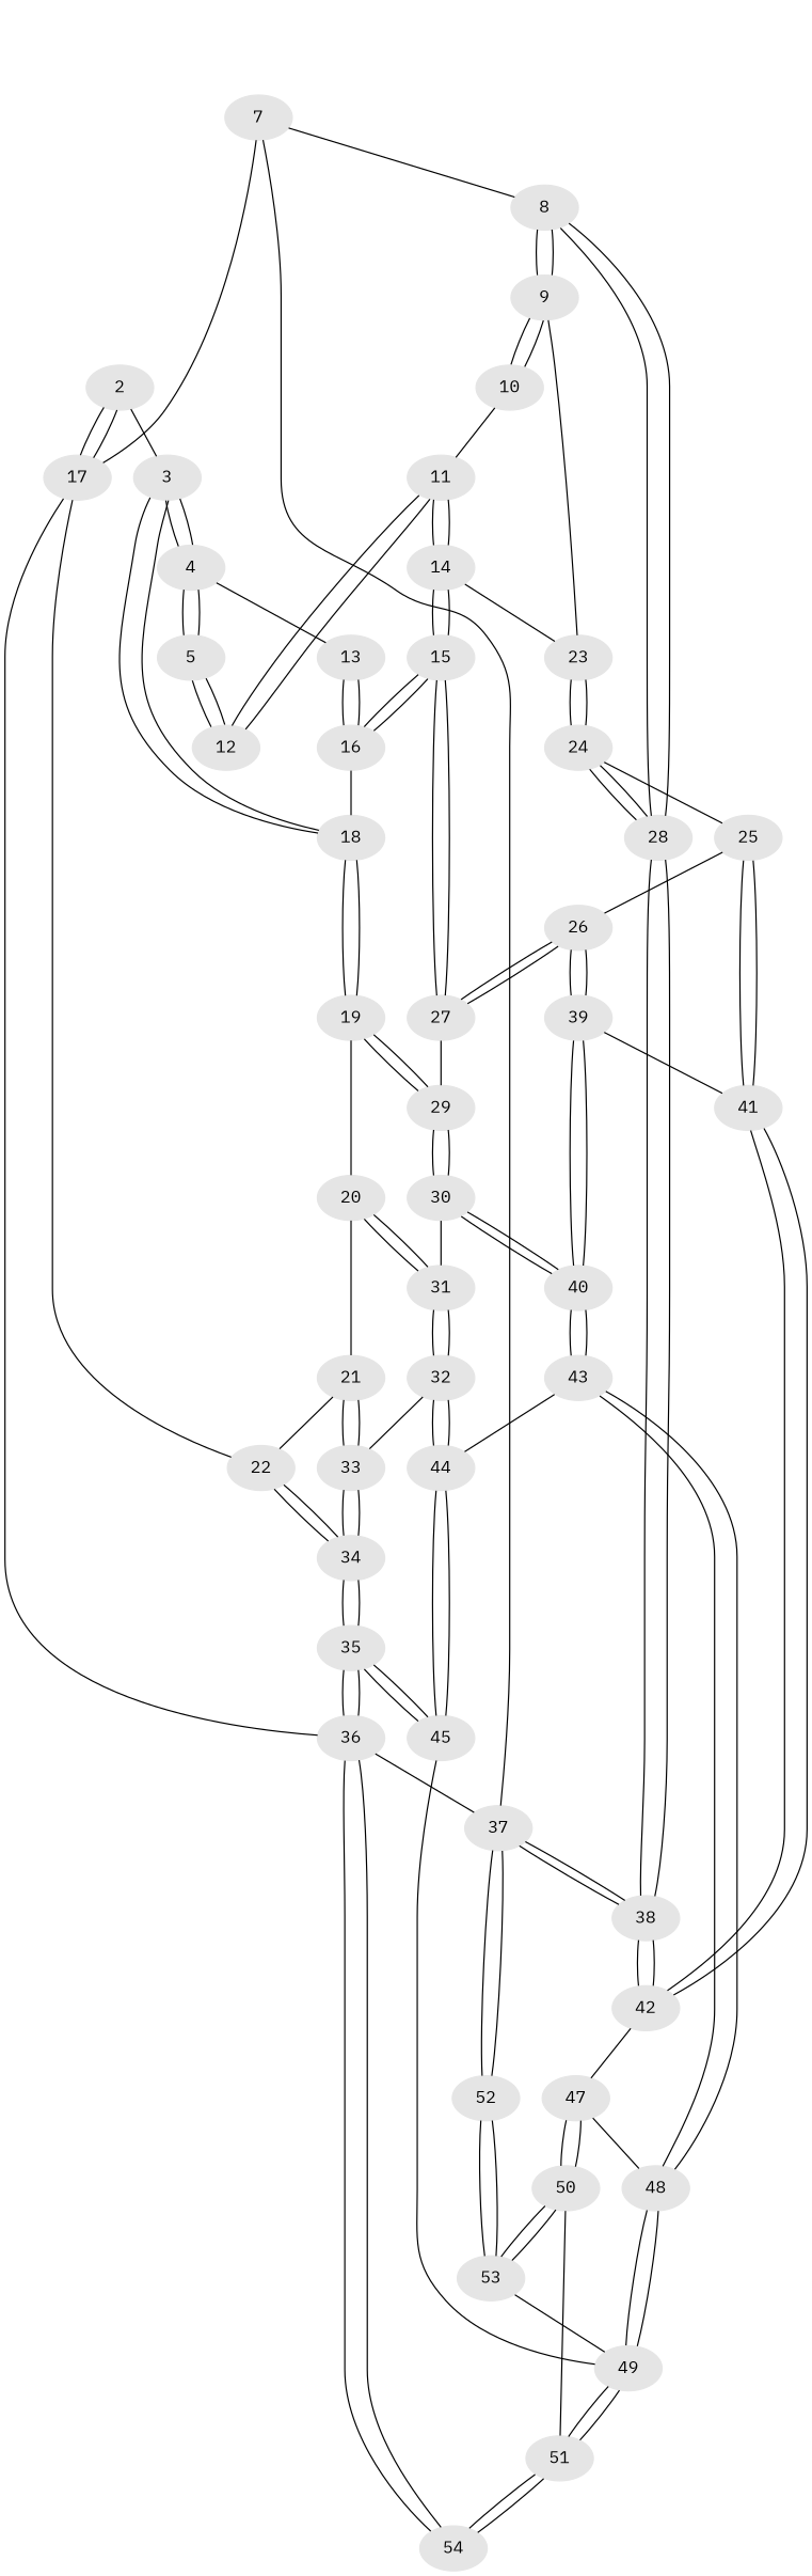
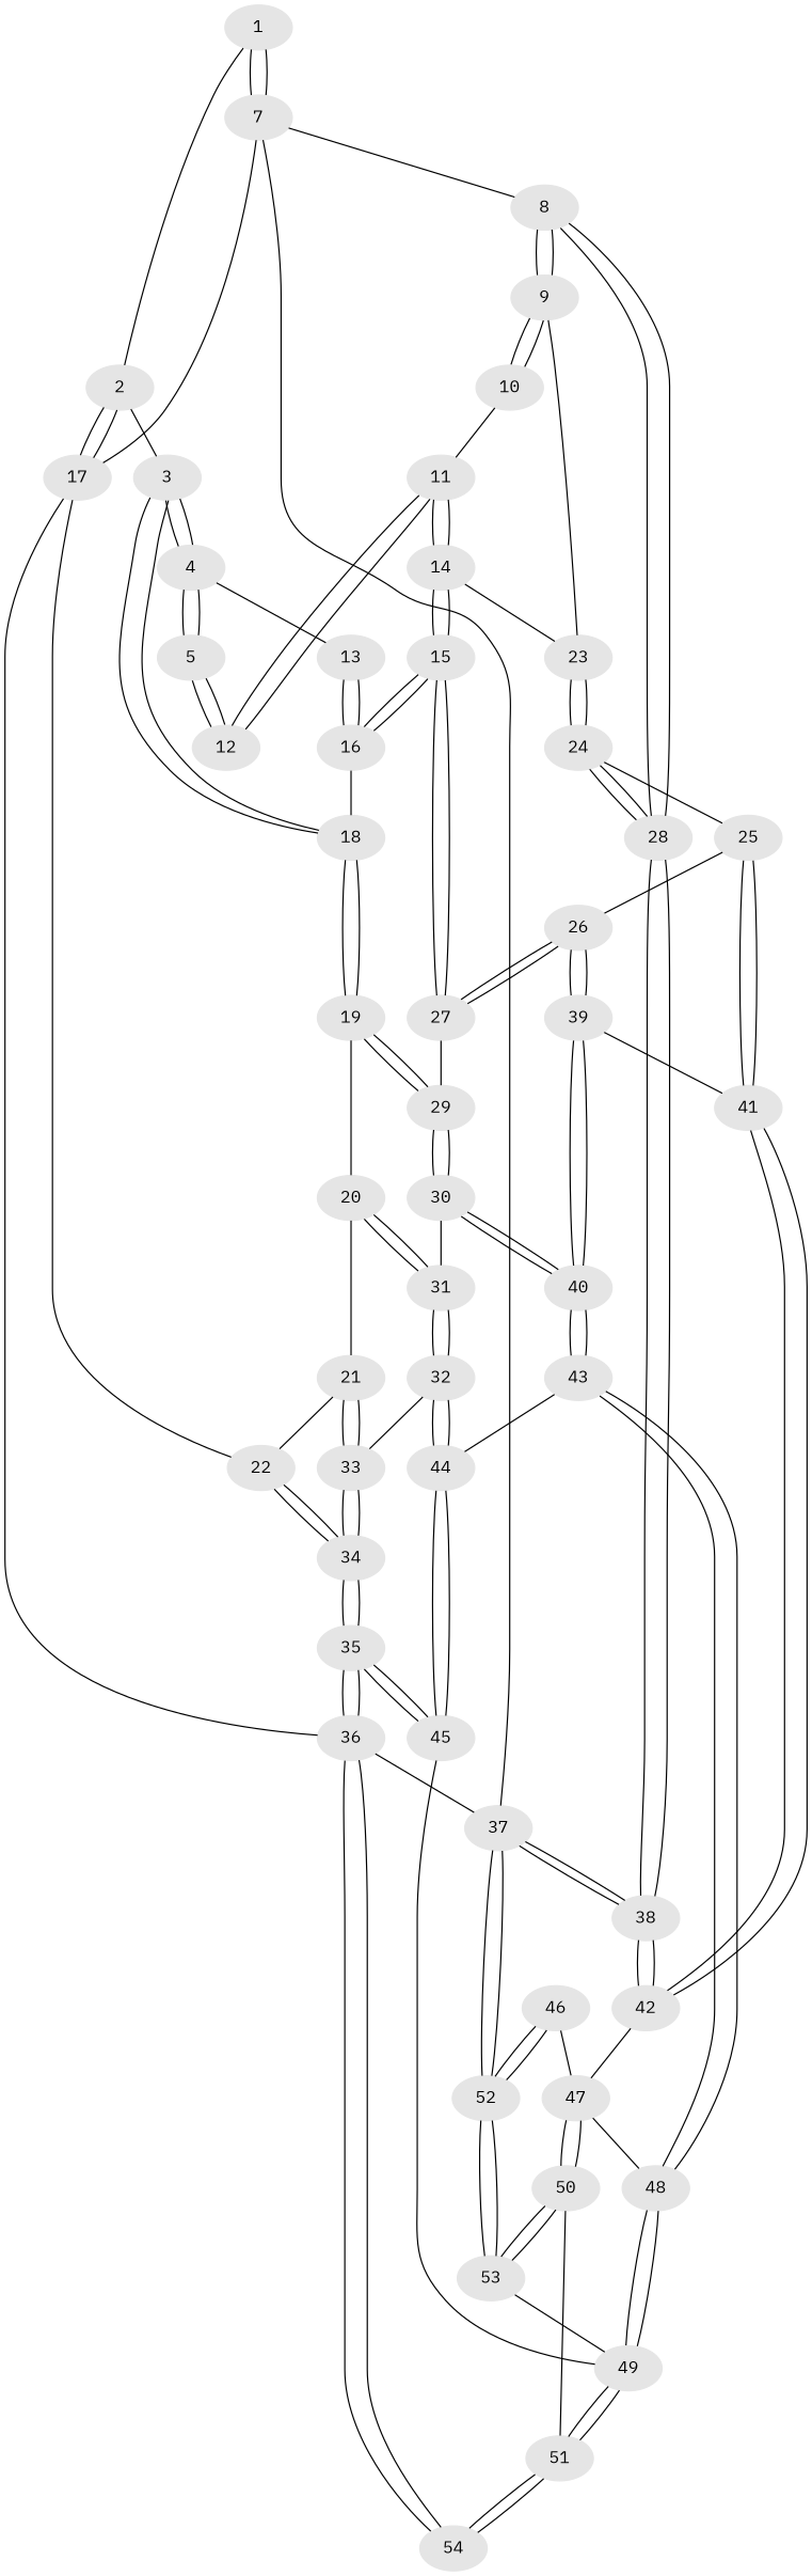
  graph {
    fontname="IBM Plex Mono"
    node [color=gray90 fontname="IBM Plex Mono" style=filled]
    edge [fontname="IBM Plex Mono"]
+   1
    2
    7
    3
    17
    8
    37
    4
    18
    22
    36
    5
    13
    19
    12
    16
    10
    11
    9
    28
    38
    52
    23
    24
    14
    15
    27
    29
    34
    54
    20
    21
    31
    30
    33
    32
    35
    25
    26
    41
    39
    42
    40
    43
    44
    45
    49
    53
    47
    48
+   46
    51
    50
+   1 -- 2
+   1 -- 7
+   1 -- 7
    2 -- 3
    2 -- 17
    2 -- 17
    7 -- 17
    7 -- 8
    7 -- 37
    3 -- 4
    3 -- 4
    3 -- 18
    3 -- 18
    17 -- 22
    17 -- 36
    8 -- 9
    8 -- 9
    8 -- 28
    8 -- 28
    37 -- 38
    37 -- 38
    37 -- 52
    37 -- 52
    4 -- 5
    4 -- 5
    4 -- 13
    18 -- 19
    18 -- 19
    22 -- 34
    22 -- 34
    36 -- 37
    36 -- 54
    36 -- 54
    5 -- 12
    5 -- 12
    13 -- 16
    13 -- 16
    19 -- 29
    19 -- 29
    19 -- 20
    16 -- 18
    10 -- 11
    11 -- 12
    11 -- 12
    11 -- 14
    11 -- 14
    9 -- 10
    9 -- 10
    9 -- 23
    28 -- 38
    28 -- 38
    38 -- 42
    38 -- 42
    52 -- 53
    52 -- 53
    23 -- 24
    23 -- 24
    24 -- 28
    24 -- 28
    24 -- 25
    14 -- 23
    14 -- 15
    14 -- 15
    15 -- 16
    15 -- 16
    15 -- 27
    15 -- 27
    27 -- 29
    29 -- 30
    29 -- 30
    34 -- 35
    34 -- 35
    20 -- 21
    20 -- 31
    20 -- 31
    21 -- 22
    21 -- 33
    21 -- 33
    31 -- 32
    31 -- 32
    30 -- 31
    30 -- 40
    30 -- 40
    33 -- 34
    33 -- 34
    32 -- 33
    32 -- 44
    32 -- 44
    35 -- 36
    35 -- 36
    35 -- 45
    35 -- 45
    25 -- 26
    25 -- 41
    25 -- 41
    26 -- 27
    26 -- 27
    26 -- 39
    26 -- 39
    41 -- 42
    41 -- 42
    39 -- 41
    39 -- 40
    39 -- 40
    42 -- 47
    40 -- 43
    40 -- 43
    43 -- 44
    43 -- 48
    43 -- 48
    44 -- 45
    44 -- 45
    45 -- 49
    49 -- 51
    49 -- 51
    53 -- 49
    47 -- 48
    47 -- 50
    47 -- 50
    48 -- 49
    48 -- 49
+   46 -- 52
+   46 -- 52
+   46 -- 47
    51 -- 54
    51 -- 54
    50 -- 53
    50 -- 53
    50 -- 51
  }
